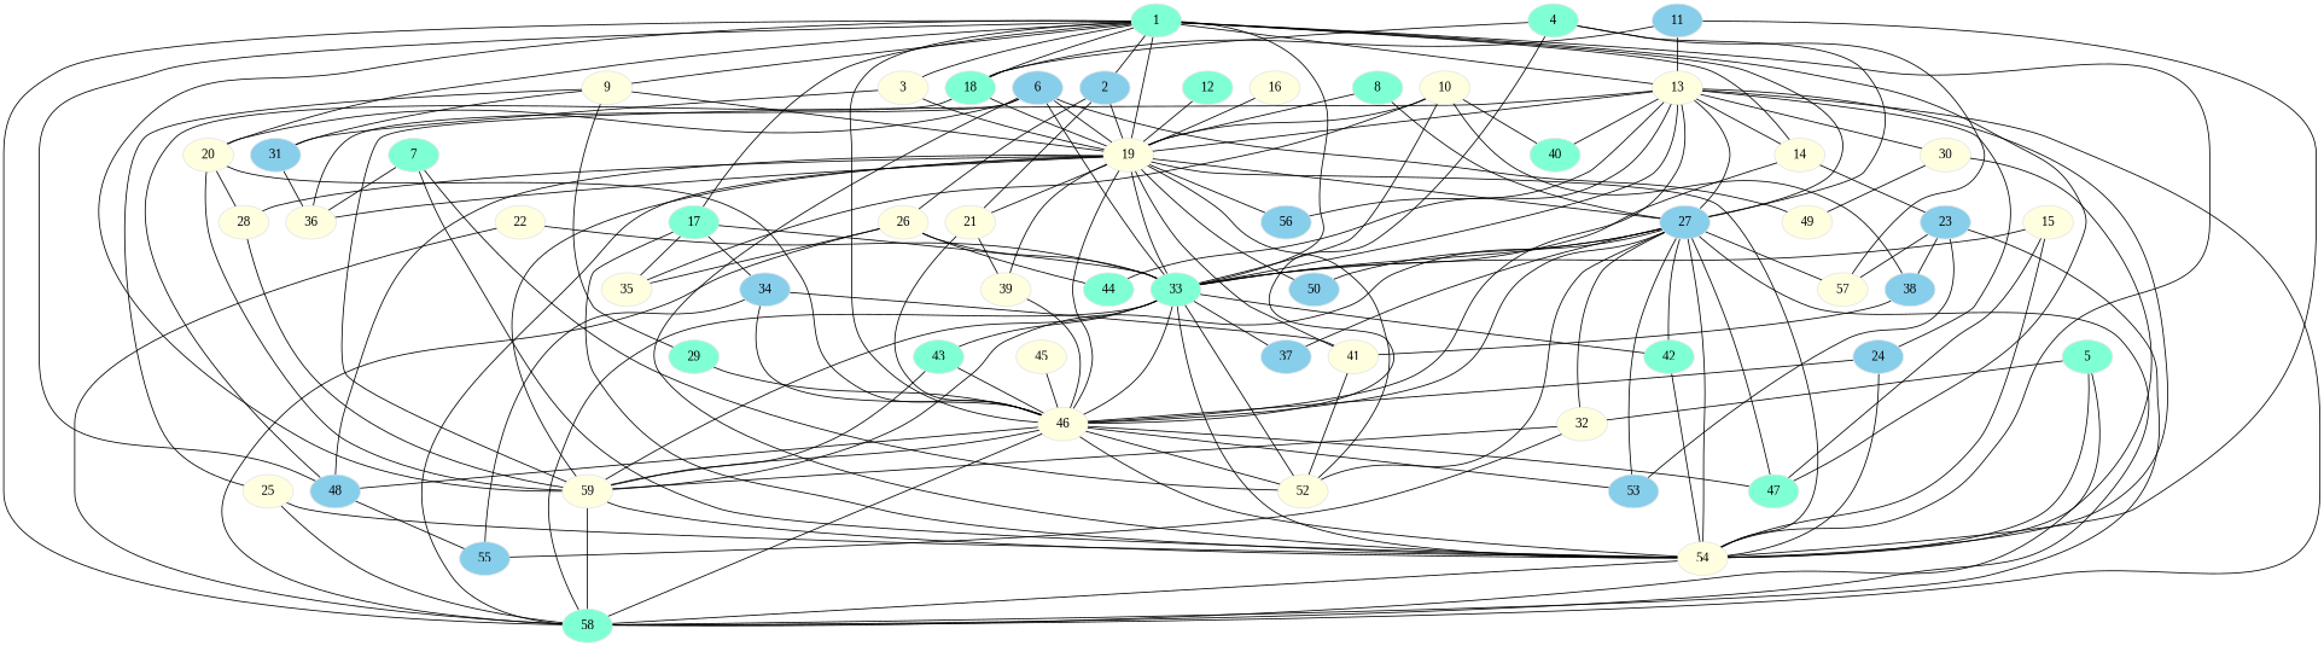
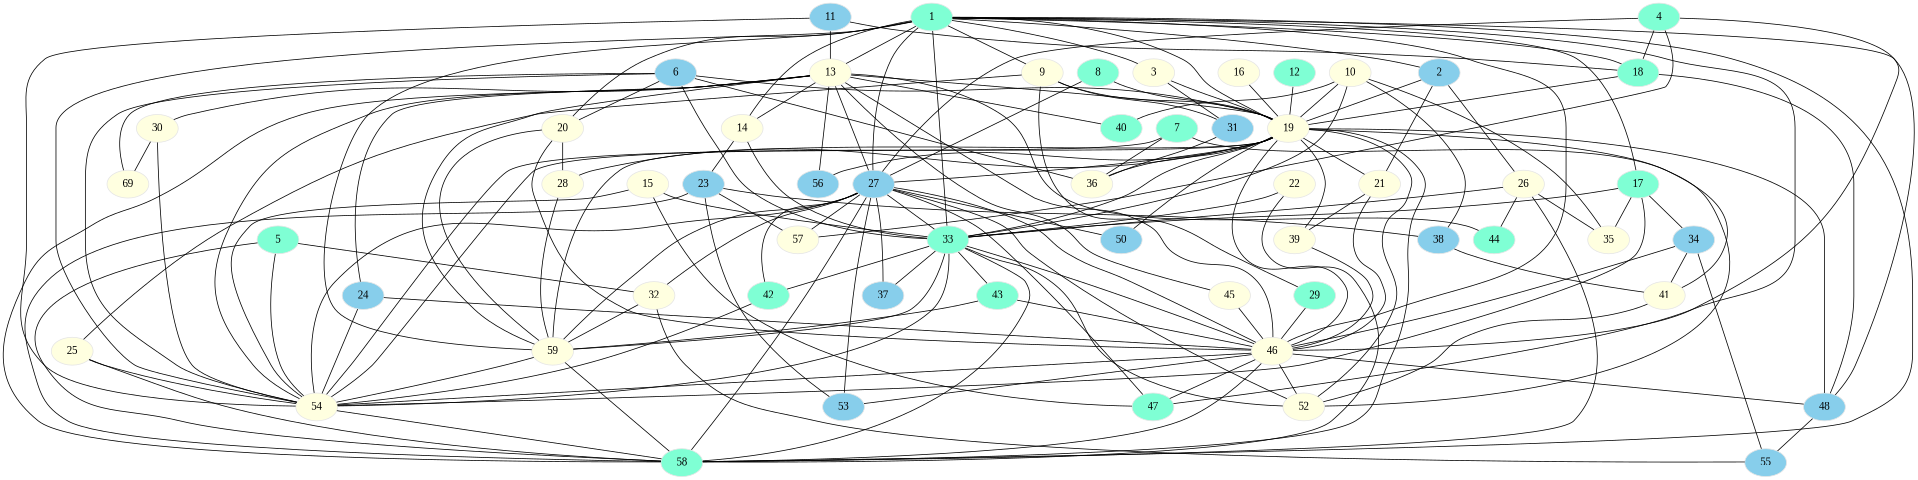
  graph {
    fontname="Liberation Serif"
    node [color=gray90 fillcolor=lightyellow fontname="Liberation Serif" style=filled]
    edge [fontname="Liberation Serif" weight=1.0]
    1 [fillcolor=aquamarine]
    2 [fillcolor=skyblue]
    3
    9
    13
    14
    17 [fillcolor=aquamarine]
    18 [fillcolor=aquamarine]
    19
    20
    27 [fillcolor=skyblue]
    33 [fillcolor=aquamarine]
    46
    47 [fillcolor=aquamarine]
    48 [fillcolor=skyblue]
    n16 [label=59]
    54
    58 [fillcolor=aquamarine]
    21
    26
    31 [fillcolor=skyblue]
    25
    29 [fillcolor=aquamarine]
    40 [fillcolor=aquamarine]
    24 [fillcolor=skyblue]
    30
    44 [fillcolor=aquamarine]
    56 [fillcolor=skyblue]
    23 [fillcolor=skyblue]
    35
    34 [fillcolor=skyblue]
    36
    52
    28
    41
    50 [fillcolor=skyblue]
    57
    32
    53 [fillcolor=skyblue]
    37 [fillcolor=skyblue]
    42 [fillcolor=aquamarine]
    43 [fillcolor=aquamarine]
    55 [fillcolor=skyblue]
    39
    4 [fillcolor=aquamarine]
    5 [fillcolor=aquamarine]
    6 [fillcolor=skyblue]
-   49
+   49 [label=69]
    7 [fillcolor=aquamarine]
    8 [fillcolor=aquamarine]
    10
    38 [fillcolor=skyblue]
    11 [fillcolor=skyblue]
    12 [fillcolor=aquamarine]
    15
    16
    22
    45
    1 -- 2
    1 -- 3
    1 -- 9
    1 -- 13 [weight=2.0]
    1 -- 14
    1 -- 17
    1 -- 18
    1 -- 19 [weight=2.0]
    1 -- 20
    1 -- 27 [weight=3.0]
    1 -- 33 [weight=3.0]
    1 -- 46 [weight=3.0]
    1 -- 47
    1 -- 48
    1 -- n16 [weight=2.0]
    1 -- 54 [weight=3.0]
    1 -- 58 [weight=2.0]
    2 -- 19
    2 -- 21
    2 -- 26
    3 -- 19
    3 -- 31
    9 -- 19
    9 -- 31
    9 -- 25
    9 -- 29
    13 -- 14
    13 -- 19
    13 -- 27 [weight=2.0]
-   13 -- 33
+   13 -- 45
    13 -- 46
    13 -- n16 [weight=2.0]
    13 -- 54
    13 -- 58
    13 -- 40
    13 -- 24
    13 -- 30
    13 -- 44
    13 -- 56
    14 -- 33
    14 -- 23
    17 -- 33
    17 -- 54
    17 -- 35
    17 -- 34
    18 -- 19 [weight=2.0]
    18 -- 48
    19 -- 27
    19 -- 33 [weight=3.0]
    19 -- 46
    19 -- 48
    19 -- n16 [weight=3.0]
    19 -- 54
    19 -- 58
    19 -- 21
    19 -- 56
    19 -- 36
    19 -- 52
    19 -- 28
    19 -- 41
    19 -- 50
    20 -- 46
    20 -- n16
    20 -- 28
    27 -- 33
    27 -- 46
    27 -- 47
    27 -- n16
    27 -- 54 [weight=2.0]
    27 -- 58
    27 -- 52
    27 -- 50
    27 -- 57
    27 -- 32
    27 -- 53
    27 -- 37
    27 -- 42
    33 -- 46
    33 -- n16 [weight=2.0]
    33 -- 54 [weight=2.0]
    33 -- 58
    33 -- 52
    33 -- 37
    33 -- 42
    33 -- 43
    46 -- 47
    46 -- 48
-   46 -- n16
    46 -- 54 [weight=2.0]
    46 -- 58
    46 -- 52
    46 -- 53
    48 -- 55
    n16 -- 54
    n16 -- 58 [weight=2.0]
    54 -- 58 [weight=3.0]
    21 -- 46
    21 -- 39
    26 -- 33
    26 -- 58 [weight=2.0]
    26 -- 44
    26 -- 35
    31 -- 36
    25 -- 54
    25 -- 58
    29 -- 46
    24 -- 46
    24 -- 54
    30 -- 54 [weight=2.0]
    30 -- 49
    23 -- 58
    23 -- 57
    23 -- 53
    23 -- 38
    34 -- 46
    34 -- 41
    34 -- 55
    28 -- n16
    41 -- 52
    32 -- n16
    32 -- 55
    42 -- 54
    43 -- 46
    43 -- n16
    39 -- 19
    39 -- 46
    4 -- 18
    4 -- 27
    4 -- 46
    4 -- 57
    5 -- 54
    5 -- 58
    5 -- 32
    6 -- 19
    6 -- 20
    6 -- 33
    6 -- 54
    6 -- 36
    6 -- 49
    7 -- 54
    7 -- 36
    7 -- 52
    8 -- 19
    8 -- 27
    10 -- 19 [weight=2.0]
    10 -- 33
    10 -- 40
    10 -- 35
    10 -- 38
    38 -- 41
    11 -- 13
    11 -- 18
    11 -- 54
    12 -- 19
    15 -- 33
    15 -- 47
    15 -- 54
    16 -- 19
    22 -- 33
    22 -- 58
    45 -- 46
  }
